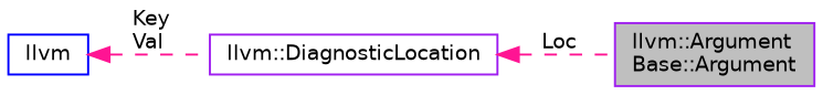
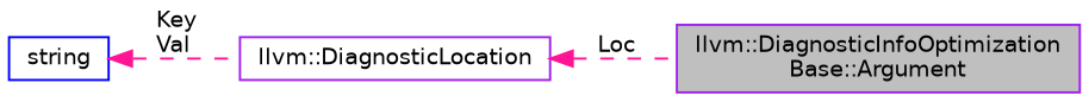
  digraph {
    rankdir=LR
    node [color=purple fontname=Helvetica fontsize=10 shape=record]
    edge [color=deeppink dir=back fontname=Helvetica fontsize=10 labelfontname=Helvetica labelfontsize=10 style=dashed]
-   n1 [fillcolor=grey75 fontcolor=black height=0.2 label="llvm::Argument\lBase::Argument" style=filled width=0.4]
+   n1 [fillcolor=grey75 fontcolor=black height=0.2 label="llvm::DiagnosticInfoOptimization\lBase::Argument" style=filled width=0.4]
    n2 [height=0.2 label="llvm::DiagnosticLocation" width=0.4]
-   n3 [color=blue height=0.2 label=llvm width=0.4]
+   n3 [color=blue height=0.2 label=string width=0.4]
    n2 -> n1 [label=" Loc"]
    n3 -> n2 [label=" Key\nVal"]
  }
